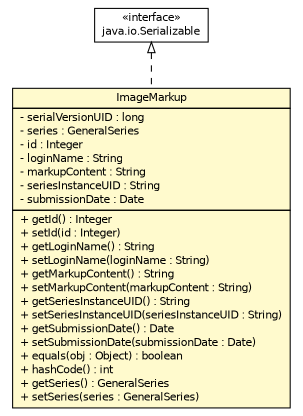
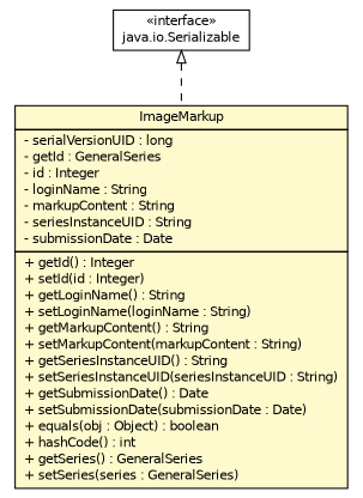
  digraph {
    node [fontcolor=black fontname=Helvetica fontsize=10.0 shape=plaintext]
-   n1 [label=<<table border="0" cellborder="1" cellspacing="0" cellpadding="2" port="p" bgcolor="lemonChiffon" href="./ImageMarkup.html"> 		<tr><td><table border="0" cellspacing="0" cellpadding="1"> 			<tr><td> ImageMarkup </td></tr> 		</table></td></tr> 		<tr><td><table border="0" cellspacing="0" cellpadding="1"> 			<tr><td align="left"> - serialVersionUID : long </td></tr> 			<tr><td align="left"> - series : GeneralSeries </td></tr> 			<tr><td align="left"> - id : Integer </td></tr> 			<tr><td align="left"> - loginName : String </td></tr> 			<tr><td align="left"> - markupContent : String </td></tr> 			<tr><td align="left"> - seriesInstanceUID : String </td></tr> 			<tr><td align="left"> - submissionDate : Date </td></tr> 		</table></td></tr> 		<tr><td><table border="0" cellspacing="0" cellpadding="1"> 			<tr><td align="left"> + getId() : Integer </td></tr> 			<tr><td align="left"> + setId(id : Integer) </td></tr> 			<tr><td align="left"> + getLoginName() : String </td></tr> 			<tr><td align="left"> + setLoginName(loginName : String) </td></tr> 			<tr><td align="left"> + getMarkupContent() : String </td></tr> 			<tr><td align="left"> + setMarkupContent(markupContent : String) </td></tr> 			<tr><td align="left"> + getSeriesInstanceUID() : String </td></tr> 			<tr><td align="left"> + setSeriesInstanceUID(seriesInstanceUID : String) </td></tr> 			<tr><td align="left"> + getSubmissionDate() : Date </td></tr> 			<tr><td align="left"> + setSubmissionDate(submissionDate : Date) </td></tr> 			<tr><td align="left"> + equals(obj : Object) : boolean </td></tr> 			<tr><td align="left"> + hashCode() : int </td></tr> 			<tr><td align="left"> + getSeries() : GeneralSeries </td></tr> 			<tr><td align="left"> + setSeries(series : GeneralSeries) </td></tr> 		</table></td></tr> 		</table>>]
+   n1 [label=<<table border="0" cellborder="1" cellspacing="0" cellpadding="2" port="p" bgcolor="lemonChiffon" href="./ImageMarkup.html"> 		<tr><td><table border="0" cellspacing="0" cellpadding="1"> 			<tr><td> ImageMarkup </td></tr> 		</table></td></tr> 		<tr><td><table border="0" cellspacing="0" cellpadding="1"> 			<tr><td align="left"> - serialVersionUID : long </td></tr> 			<tr><td align="left"> - getId : GeneralSeries </td></tr> 			<tr><td align="left"> - id : Integer </td></tr> 			<tr><td align="left"> - loginName : String </td></tr> 			<tr><td align="left"> - markupContent : String </td></tr> 			<tr><td align="left"> - seriesInstanceUID : String </td></tr> 			<tr><td align="left"> - submissionDate : Date </td></tr> 		</table></td></tr> 		<tr><td><table border="0" cellspacing="0" cellpadding="1"> 			<tr><td align="left"> + getId() : Integer </td></tr> 			<tr><td align="left"> + setId(id : Integer) </td></tr> 			<tr><td align="left"> + getLoginName() : String </td></tr> 			<tr><td align="left"> + setLoginName(loginName : String) </td></tr> 			<tr><td align="left"> + getMarkupContent() : String </td></tr> 			<tr><td align="left"> + setMarkupContent(markupContent : String) </td></tr> 			<tr><td align="left"> + getSeriesInstanceUID() : String </td></tr> 			<tr><td align="left"> + setSeriesInstanceUID(seriesInstanceUID : String) </td></tr> 			<tr><td align="left"> + getSubmissionDate() : Date </td></tr> 			<tr><td align="left"> + setSubmissionDate(submissionDate : Date) </td></tr> 			<tr><td align="left"> + equals(obj : Object) : boolean </td></tr> 			<tr><td align="left"> + hashCode() : int </td></tr> 			<tr><td align="left"> + getSeries() : GeneralSeries </td></tr> 			<tr><td align="left"> + setSeries(series : GeneralSeries) </td></tr> 		</table></td></tr> 		</table>>]
    n2 [label=<<table border="0" cellborder="1" cellspacing="0" cellpadding="2" port="p" href="http://java.sun.com/j2se/1.4.2/docs/api/java/io/Serializable.html"> 		<tr><td><table border="0" cellspacing="0" cellpadding="1"> 			<tr><td> &laquo;interface&raquo; </td></tr> 			<tr><td> java.io.Serializable </td></tr> 		</table></td></tr> 		</table>>]
    n2 -> n1 [arrowtail=empty dir=back fontname=Helvetica fontsize=10 headport=p labelfontname=Helvetica labelfontsize=10 style=dashed tailport=p]
  }
